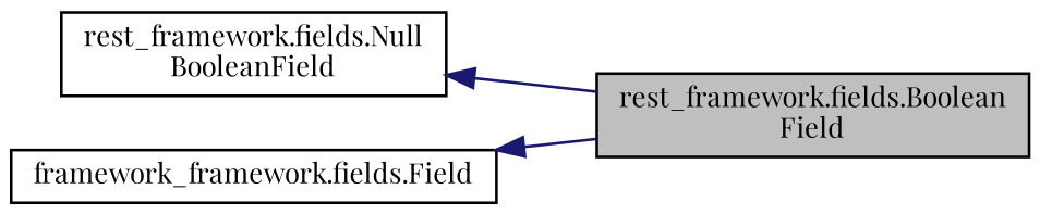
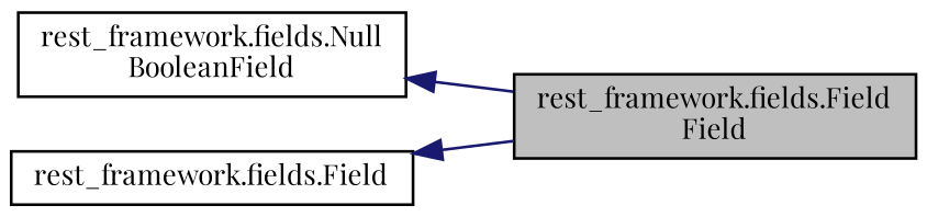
  digraph {
    fontname="Playfair Display"
    rankdir=LR
    node [color=black fillcolor=white fontname="Playfair Display" fontsize=10 shape=record style=filled]
    edge [color=midnightblue dir=back fontname="Playfair Display" fontsize=10 labelfontname=Helvetica labelfontsize=10 style=solid]
-   n1 [fillcolor=grey75 fontcolor=black height=0.2 label="rest_framework.fields.Boolean\lField" width=0.4]
+   n1 [fillcolor=grey75 fontcolor=black height=0.2 label="rest_framework.fields.Field\lField" width=0.4]
    n2 [height=0.2 label="rest_framework.fields.Null\lBooleanField" width=0.4]
-   n3 [height=0.2 label="framework_framework.fields.Field" width=0.4]
+   n3 [height=0.2 label="rest_framework.fields.Field" width=0.4]
    n2 -> n1
    n3 -> n1
  }
